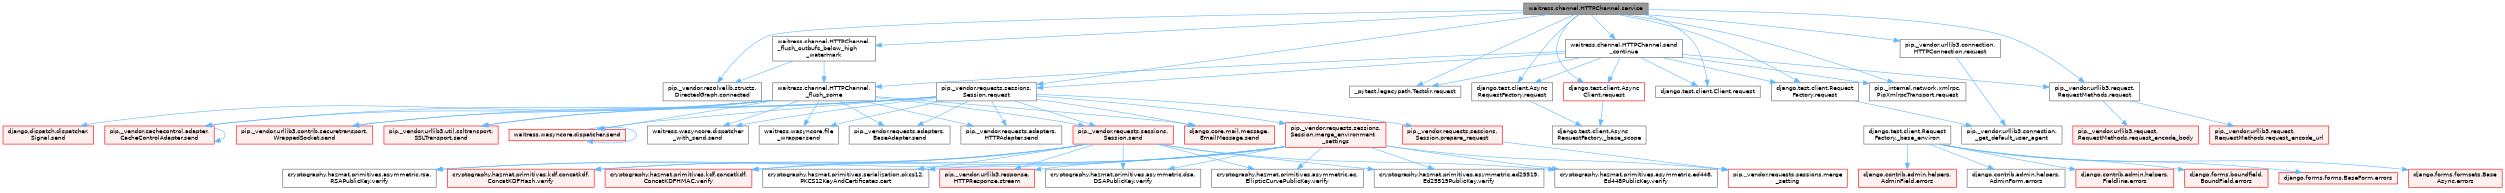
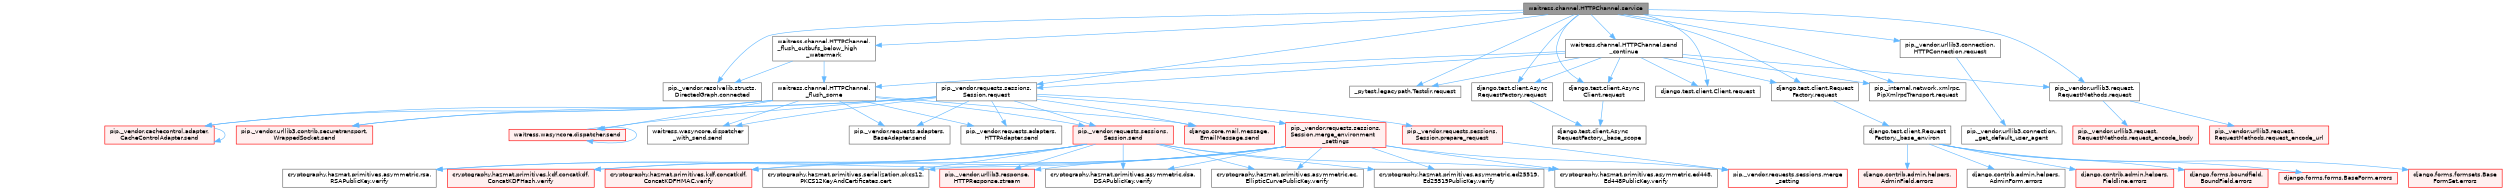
  digraph {
    rankdir=TB
    node [color=grey40 fillcolor=white fontname=Helvetica fontsize=10 shape=box style=filled]
    edge [color=steelblue1 fontname=Helvetica fontsize=10 labelfontname=Helvetica labelfontsize=10 style=solid]
    n1 [color=gray40 fillcolor=grey60 fontcolor=black height=0.2 label="waitress.channel.HTTPChannel.service" width=0.4]
    n2 [height=0.2 label="waitress.channel.HTTPChannel.\l_flush_outbufs_below_high\l_watermark" width=0.4]
    n3 [height=0.2 label="pip._vendor.resolvelib.structs.\lDirectedGraph.connected" width=0.4]
    n4 [height=0.2 label="_pytest.legacypath.Testdir.request" width=0.4]
-   n5 [color=red height=0.2 label="django.test.client.Async\lClient.request" width=0.4]
+   n5 [height=0.2 label="django.test.client.Async\lClient.request" width=0.4]
    n6 [height=0.2 label="django.test.client.Async\lRequestFactory.request" width=0.4]
    n7 [height=0.2 label="django.test.client.Client.request" width=0.4]
    n8 [height=0.2 label="django.test.client.Request\lFactory.request" width=0.4]
    n9 [height=0.2 label="pip._internal.network.xmlrpc.\lPipXmlrpcTransport.request" width=0.4]
    n10 [height=0.2 label="pip._vendor.requests.sessions.\lSession.request" width=0.4]
    n11 [height=0.2 label="pip._vendor.urllib3.connection.\lHTTPConnection.request" width=0.4]
    n12 [height=0.2 label="pip._vendor.urllib3.request.\lRequestMethods.request" width=0.4]
    n13 [height=0.2 label="waitress.channel.HTTPChannel.send\l_continue" width=0.4]
    n14 [height=0.2 label="waitress.channel.HTTPChannel.\l_flush_some" width=0.4]
    n15 [height=0.2 label="django.test.client.Async\lRequestFactory._base_scope" width=0.4]
    n16 [height=0.2 label="django.test.client.Request\lFactory._base_environ" width=0.4]
    n17 [color=red fillcolor="#FFF0F0" height=0.2 label="django.core.mail.message.\lEmailMessage.send" width=0.4]
    n18 [color=red fillcolor="#FFF0F0" height=0.2 label="pip._vendor.cachecontrol.adapter.\lCacheControlAdapter.send" width=0.4]
    n19 [height=0.2 label="pip._vendor.requests.adapters.\lBaseAdapter.send" width=0.4]
    n20 [height=0.2 label="pip._vendor.requests.adapters.\lHTTPAdapter.send" width=0.4]
    n21 [color=red fillcolor="#FFF0F0" height=0.2 label="pip._vendor.requests.sessions.\lSession.send" width=0.4]
    n22 [color=red fillcolor="#FFF0F0" height=0.2 label="pip._vendor.urllib3.contrib.securetransport.\lWrappedSocket.send" width=0.4]
-   n23 [color=red fillcolor="#FFF0F0" height=0.2 label="pip._vendor.urllib3.util.ssltransport.\lSSLTransport.send" width=0.4]
    n24 [color=red fillcolor="#FFF0F0" height=0.2 label="waitress.wasyncore.dispatcher.send" width=0.4]
    n25 [height=0.2 label="waitress.wasyncore.dispatcher\l_with_send.send" width=0.4]
-   n26 [height=0.2 label="waitress.wasyncore.file\l_wrapper.send" width=0.4]
    n27 [color=red fillcolor="#FFF0F0" height=0.2 label="pip._vendor.requests.sessions.\lSession.merge_environment\l_settings" width=0.4]
    n28 [color=red fillcolor="#FFF0F0" height=0.2 label="pip._vendor.requests.sessions.\lSession.prepare_request" width=0.4]
    n29 [height=0.2 label="pip._vendor.urllib3.connection.\l_get_default_user_agent" width=0.4]
    n30 [color=red fillcolor="#FFF0F0" height=0.2 label="pip._vendor.urllib3.request.\lRequestMethods.request_encode_body" width=0.4]
    n31 [color=red fillcolor="#FFF0F0" height=0.2 label="pip._vendor.urllib3.request.\lRequestMethods.request_encode_url" width=0.4]
-   n32 [color=red fillcolor="#FFF0F0" height=0.2 label="django.dispatch.dispatcher.\lSignal.send" width=0.4]
    n33 [height=0.2 label="cryptography.hazmat.primitives.serialization.pkcs12.\lPKCS12KeyAndCertificates.cert" width=0.4]
    n34 [color=red fillcolor="#FFF0F0" height=0.2 label="pip._vendor.urllib3.response.\lHTTPResponse.stream" width=0.4]
    n35 [height=0.2 label="cryptography.hazmat.primitives.asymmetric.dsa.\lDSAPublicKey.verify" width=0.4]
    n36 [height=0.2 label="cryptography.hazmat.primitives.asymmetric.ec.\lEllipticCurvePublicKey.verify" width=0.4]
    n37 [height=0.2 label="cryptography.hazmat.primitives.asymmetric.ed25519.\lEd25519PublicKey.verify" width=0.4]
    n38 [height=0.2 label="cryptography.hazmat.primitives.asymmetric.ed448.\lEd448PublicKey.verify" width=0.4]
    n39 [height=0.2 label="cryptography.hazmat.primitives.asymmetric.rsa.\lRSAPublicKey.verify" width=0.4]
    n40 [color=red fillcolor="#FFF0F0" height=0.2 label="cryptography.hazmat.primitives.kdf.concatkdf.\lConcatKDFHash.verify" width=0.4]
    n41 [color=red fillcolor="#FFF0F0" height=0.2 label="cryptography.hazmat.primitives.kdf.concatkdf.\lConcatKDFHMAC.verify" width=0.4]
    n42 [color=red fillcolor="#FFF0F0" height=0.2 label="django.contrib.admin.helpers.\lAdminField.errors" width=0.4]
    n43 [height=0.2 label="django.contrib.admin.helpers.\lAdminForm.errors" width=0.4]
    n44 [color=red fillcolor="#FFF0F0" height=0.2 label="django.contrib.admin.helpers.\lFieldline.errors" width=0.4]
    n45 [color=red fillcolor="#FFF0F0" height=0.2 label="django.forms.boundfield.\lBoundField.errors" width=0.4]
    n46 [color=red fillcolor="#FFF0F0" height=0.2 label="django.forms.forms.BaseForm.errors" width=0.4]
-   n47 [color=red fillcolor="#FFF0F0" height=0.2 label="django.forms.formsets.Base\lAsync.errors" width=0.4]
+   n47 [color=red fillcolor="#FFF0F0" height=0.2 label="django.forms.formsets.Base\lFormSet.errors" width=0.4]
    n48 [color=red height=0.2 label="pip._vendor.requests.sessions.merge\l_setting" width=0.4]
    n1 -> n2
    n1 -> n3
    n1 -> n4
    n1 -> n5
    n1 -> n6
    n1 -> n7
    n1 -> n8
    n1 -> n9
    n1 -> n10
    n1 -> n11
    n1 -> n12
    n1 -> n13
    n2 -> n3
    n2 -> n14
    n5 -> n15
    n6 -> n15
-   n8 -> n29
+   n8 -> n16
    n10 -> n17
    n10 -> n18
    n10 -> n19
    n10 -> n20
    n10 -> n21
    n10 -> n22
-   n10 -> n23
    n10 -> n24
    n10 -> n25
-   n10 -> n26
    n10 -> n27
    n10 -> n28
    n11 -> n29
    n12 -> n30
    n12 -> n31
    n13 -> n4
    n13 -> n5
    n13 -> n6
    n13 -> n7
    n13 -> n8
    n13 -> n9
    n13 -> n10
    n13 -> n12
    n13 -> n14
    n14 -> n17
    n14 -> n18
    n14 -> n19
    n14 -> n20
    n14 -> n21
    n14 -> n22
-   n14 -> n23
    n14 -> n24
    n14 -> n25
-   n14 -> n26
-   n14 -> n32
    n16 -> n42
    n16 -> n43
    n16 -> n44
    n16 -> n45
    n16 -> n46
    n16 -> n47
    n18 -> n18
    n21 -> n33
    n21 -> n34
    n21 -> n35
    n21 -> n36
    n21 -> n37
    n21 -> n38
    n21 -> n39
    n21 -> n40
    n21 -> n41
    n24 -> n24
    n27 -> n33
    n27 -> n34
    n27 -> n35
    n27 -> n36
    n27 -> n37
    n27 -> n38
    n27 -> n39
    n27 -> n40
    n27 -> n41
    n27 -> n48
    n28 -> n48
  }
